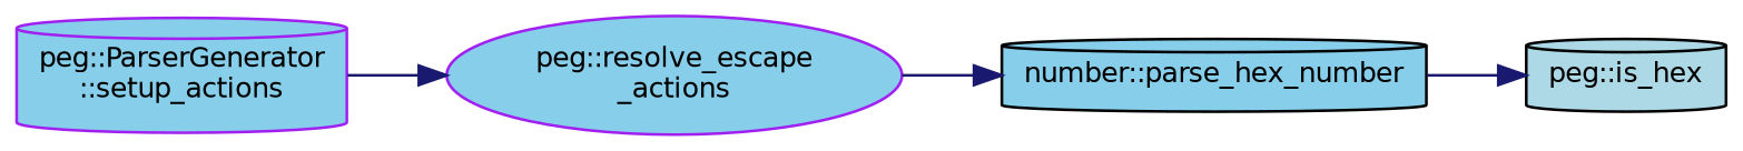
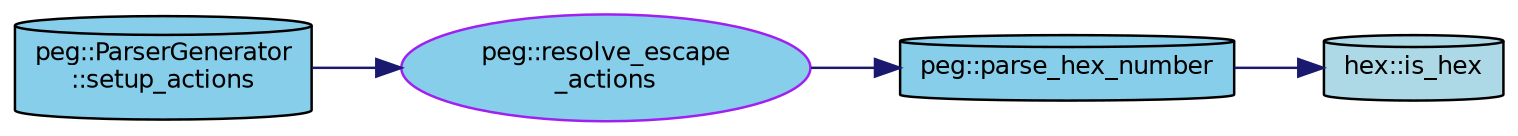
  digraph {
    rankdir=RL
    node [color=black fillcolor=skyblue fontname=Helvetica fontsize=10 shape=cylinder style=filled]
    edge [color=midnightblue dir=back fontname=Helvetica fontsize=10 labelfontname=Helvetica labelfontsize=10 style=solid]
-   n1 [fillcolor=lightblue fontcolor=black height=0.2 label="peg::is_hex" width=0.4]
-   n2 [height=0.2 label="number::parse_hex_number" width=0.4]
+   n1 [fillcolor=lightblue fontcolor=black height=0.2 label="hex::is_hex" width=0.4]
+   n2 [height=0.2 label="peg::parse_hex_number" width=0.4]
    n3 [color=purple height=0.2 label="peg::resolve_escape\l_actions" shape=ellipse width=0.4]
-   n4 [color=purple height=0.2 label="peg::ParserGenerator\l::setup_actions" width=0.4]
+   n4 [height=0.2 label="peg::ParserGenerator\l::setup_actions" width=0.4]
    n1 -> n2
    n2 -> n3
    n3 -> n4
  }
